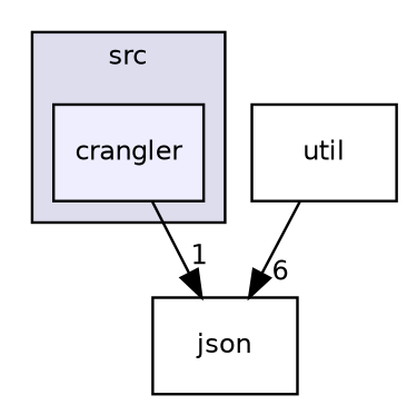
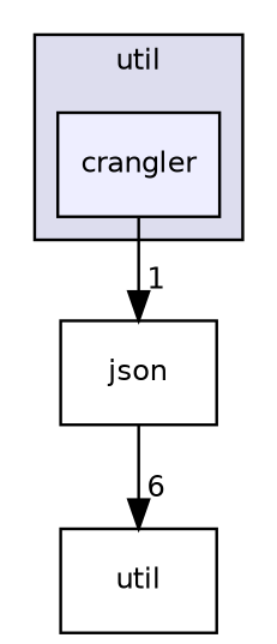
  digraph {
    compound=true
    node [fontname=Helvetica fontsize=10 shape=box]
    edge [labeldistance=1.5 labelfontname=Helvetica labelfontsize=10]
    n1 [fillcolor="#eeeeff" label=crangler pencolor=black style=filled]
    n2 [label=json]
    n3 [label=util]
    subgraph cluster_1 {
      bgcolor="#ddddee"
      fontname=Helvetica
      fontsize=10
-     label=src
+     label=util
      pencolor=black
      n1
    }
    n1 -> n2 [headlabel=1]
-   n3 -> n2 [headlabel=6]
+   n2 -> n3 [headlabel=6]
  }
